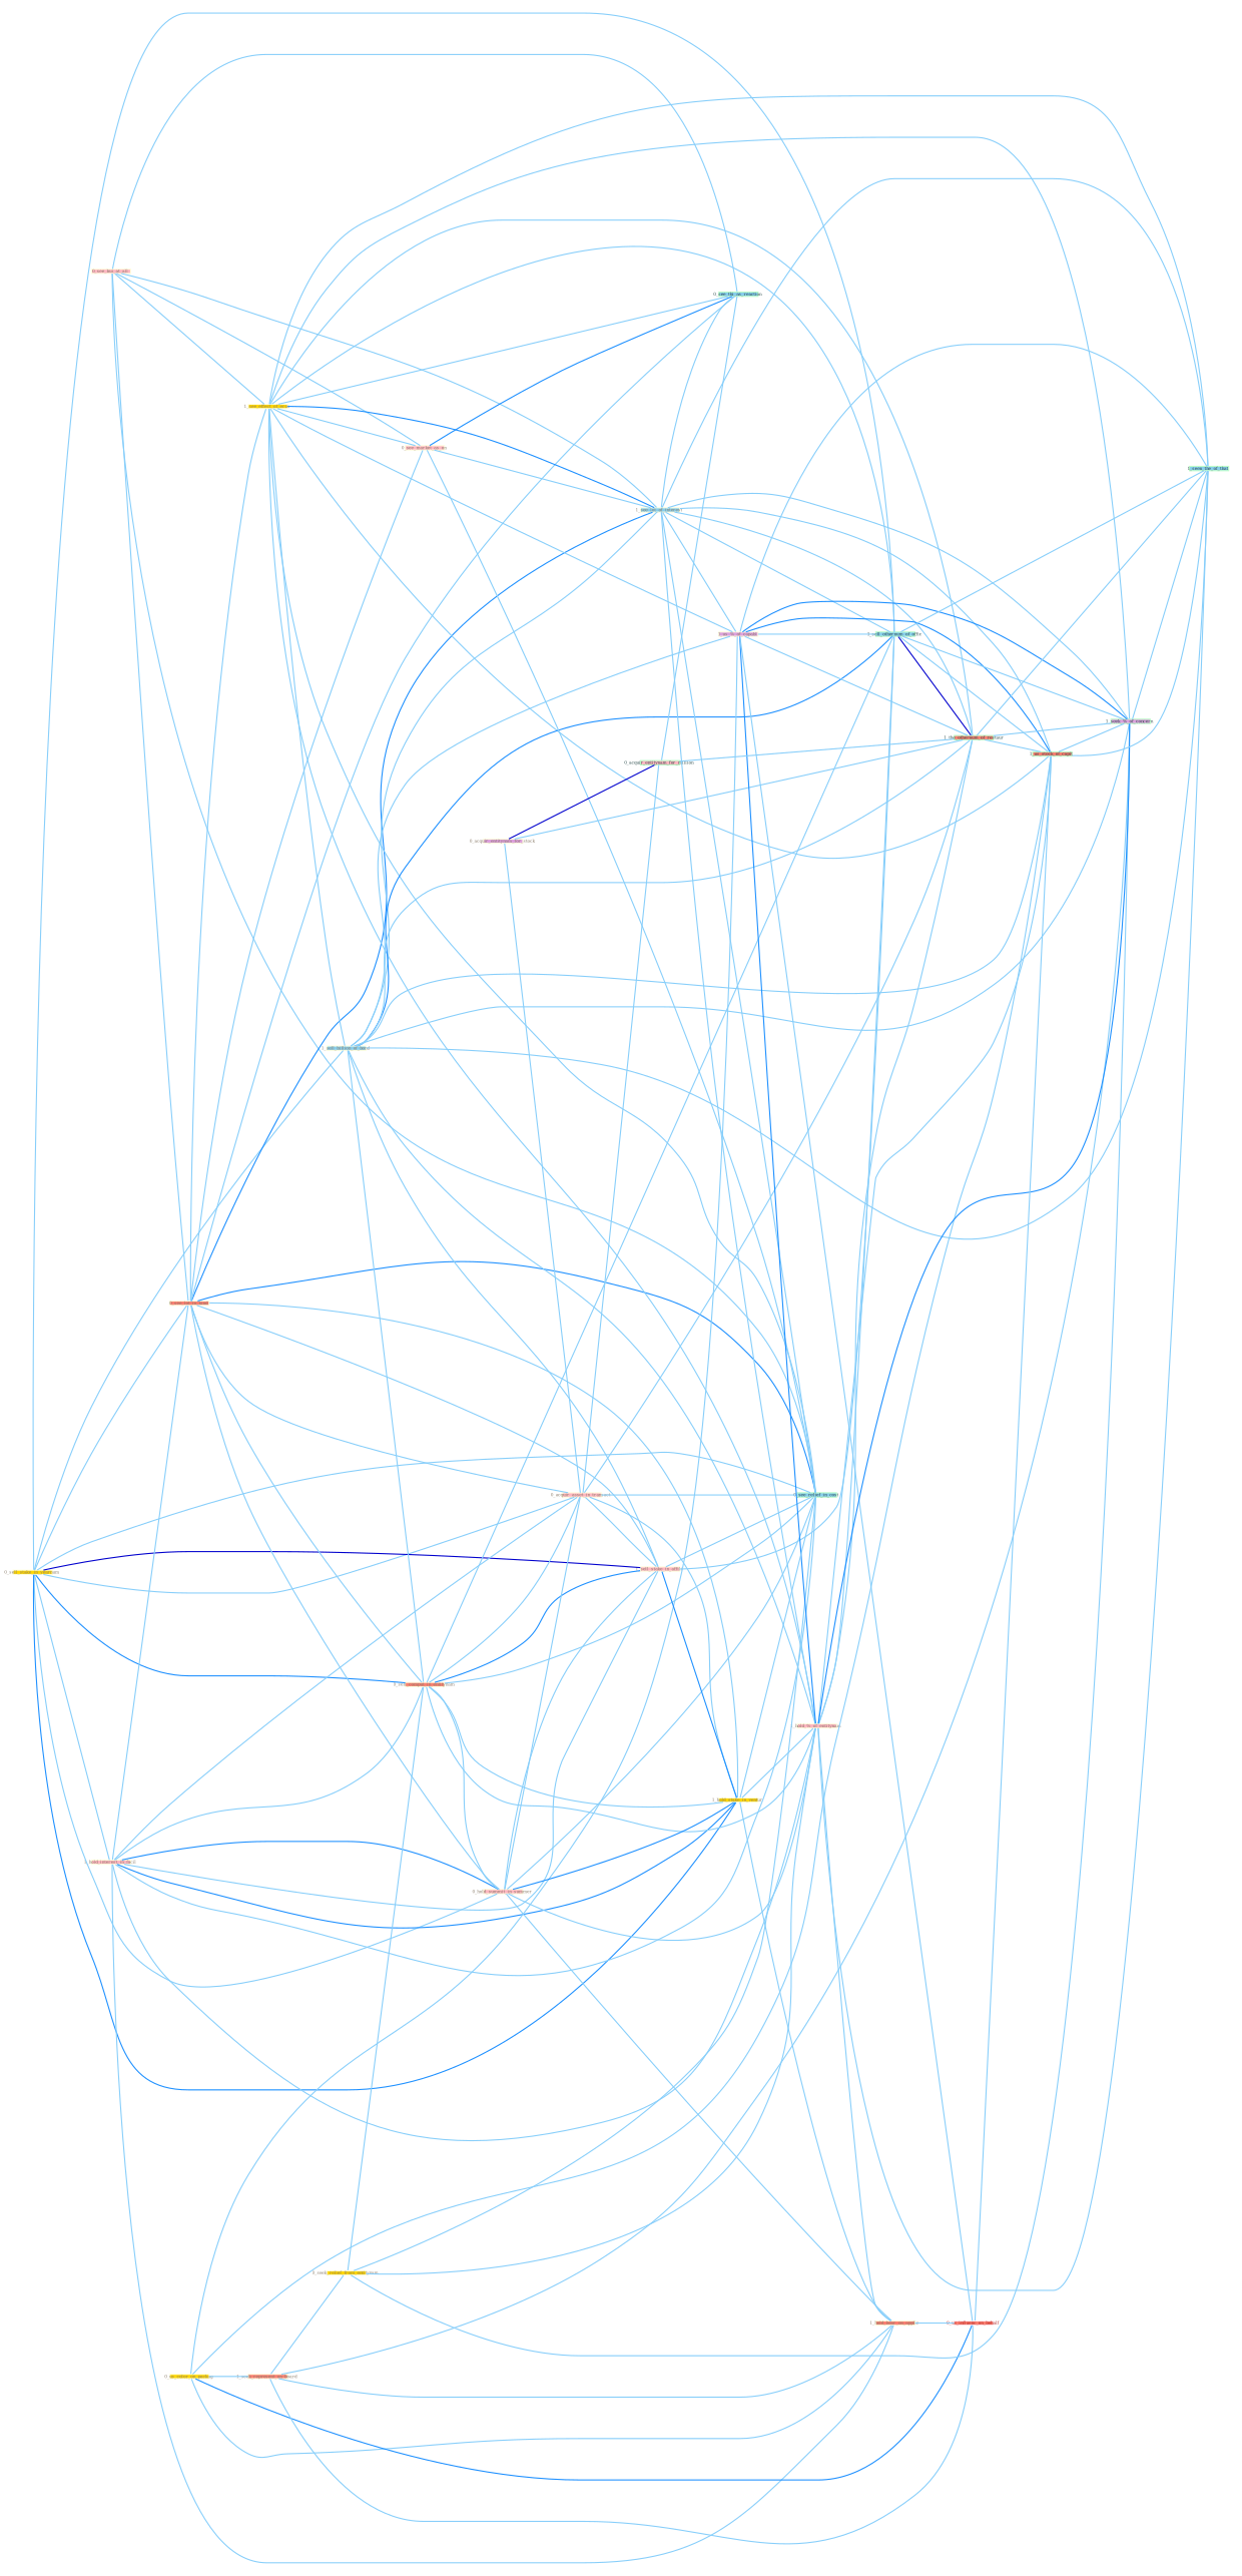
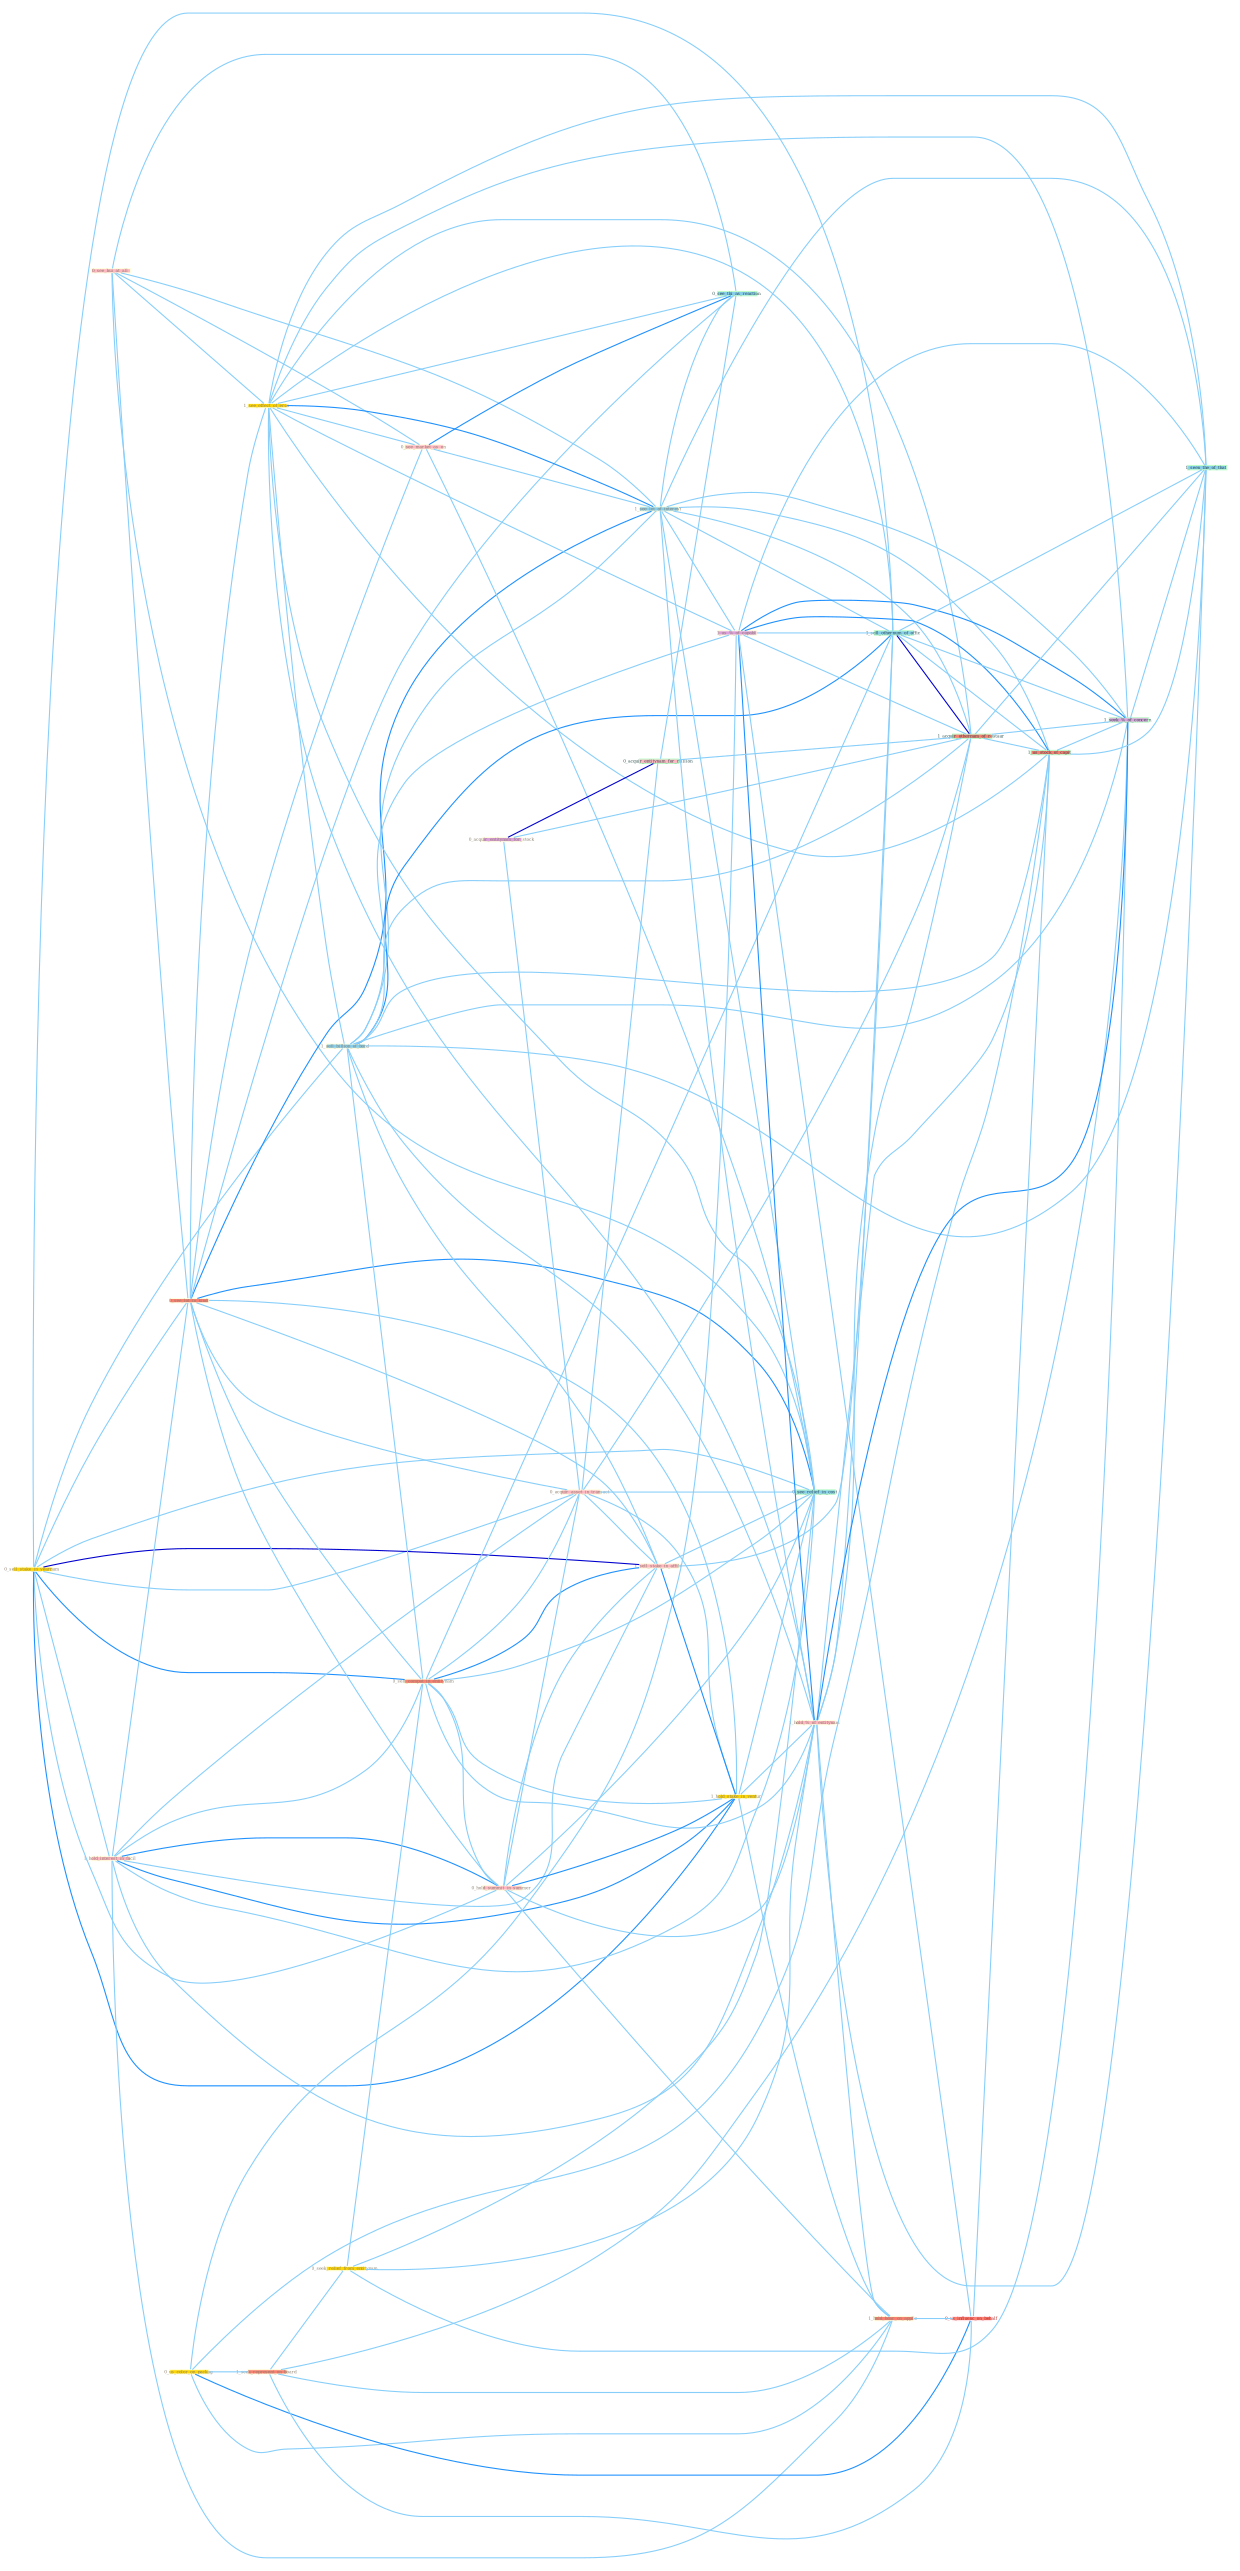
  graph {
    rankdir=LR
    node [color="#ffffe0" fillcolor=lightpink fixedsize=true fontcolor="#8b7d6b" fontsize=4 shape=polygon style=filled]
    edge [color="#87cefa" w=1]
    "0_see_bui_at_all " [height=.06 width=.5]
    "0_sell_stake_in_yearnum " [fillcolor=gold height=.06 width=.5]
    "1_hold_interest_in_facil " [height=.06 width=.5]
    "0_see_lot_in_kind " [fillcolor=salmon height=.06 width=.5]
    "1_see_effect_of_eros " [fillcolor=gold height=.06 width=.5]
    "1_sell_billion_of_bond " [fillcolor=skyblue height=.06 width=.5]
    "0_us_color_on_packag " [fillcolor=gold height=.06 width=.5]
    "0_see_market_as_on " [height=.06 width=.5]
    "1_seek_represent_on_board " [fillcolor=salmon height=.06 width=.5]
    "0_seek_relief_from_entitynam " [fillcolor=gold height=.06 width=.5]
    "0_acquir_entitynam_for_stock " [fillcolor=plum height=.06 width=.5]
    "0_sell_comput_in_entitynam " [fillcolor=salmon height=.06 width=.5]
    "0_hold_summit_in_summer " [height=.06 width=.5]
    "1_see_lot_of_interest " [fillcolor=skyblue height=.06 width=.5]
    "0_acquir_asset_in_transact " [height=.06 width=.5]
    "1_sell_stake_in_affili " [height=.06 width=.5]
    "1_us_%_of_capabl " [fillcolor=plum height=.06 width=.5]
    "1_hold_stake_in_ventur " [fillcolor=gold height=.06 width=.5]
    "1_hold_%_of_entitynam " [height=.06 width=.5]
    "1_hold_hear_on_applic " [fillcolor=salmon height=.06 width=.5]
    "0_us_influenc_on_behalf " [color="#fff0f5" fillcolor=salmon fontcolor="#b22222" height=.06 width=.5]
    "0_see_relief_in_cost " [color="#BDFCC9" fillcolor=skyblue fontcolor="#2f4f4f" height=.06 width=.5]
    "0_see_thi_as_reaction " [color="#BDFCC9" fillcolor=skyblue fontcolor="#2f4f4f" height=.06 width=.5]
    "1_sell_othernum_of_offic " [color="#BDFCC9" fillcolor=skyblue fontcolor="#2f4f4f" height=.06 width=.5]
-   "1_acquir_othernum_of_restaur " [color="#BDFCC9" fillcolor=salmon fontcolor="#2f4f4f" height=.06 width=.5 label="1_the_othernum_of_restaur"]
+   "1_acquir_othernum_of_restaur " [color="#BDFCC9" fillcolor=salmon fontcolor="#2f4f4f" height=.06 width=.5]
    "1_us_stock_of_capit " [color="#BDFCC9" fillcolor=salmon fontcolor="#2f4f4f" height=.06 width=.5]
    "1_seek_%_of_concern " [color="#BDFCC9" fillcolor=plum fontcolor="#2f4f4f" height=.06 width=.5]
    "1_seen_the_of_that " [color="#BDFCC9" fillcolor=skyblue fontcolor="#2f4f4f" height=.06 width=.5]
    "0_acquir_entitynam_for_million " [color="#BDFCC9" fontcolor="#2f4f4f" height=.06 width=.5]
    subgraph sub_1 {
      "0_see_bui_at_all "
      "0_sell_stake_in_yearnum "
      "1_hold_interest_in_facil "
      "0_see_lot_in_kind "
      "1_see_effect_of_eros "
      "1_sell_billion_of_bond "
      "0_us_color_on_packag "
      "0_see_market_as_on "
      "1_seek_represent_on_board "
      "0_seek_relief_from_entitynam "
      "0_acquir_entitynam_for_stock "
      "0_sell_comput_in_entitynam "
      "0_hold_summit_in_summer "
      "1_see_lot_of_interest "
      "0_acquir_asset_in_transact "
      "1_sell_stake_in_affili "
      "1_us_%_of_capabl "
      "1_hold_stake_in_ventur "
      "1_hold_%_of_entitynam "
      "1_hold_hear_on_applic "
    }
    subgraph sub_2 {
      "0_us_influenc_on_behalf "
    }
    "0_see_bui_at_all " -- "0_see_lot_in_kind "
    "0_see_bui_at_all " -- "1_see_effect_of_eros "
    "0_see_bui_at_all " -- "0_see_market_as_on "
    "0_see_bui_at_all " -- "1_see_lot_of_interest "
    "0_see_bui_at_all " -- "0_see_relief_in_cost "
    "0_see_bui_at_all " -- "0_see_thi_as_reaction "
    "0_sell_stake_in_yearnum " -- "1_hold_interest_in_facil "
    "0_sell_stake_in_yearnum " -- "0_see_lot_in_kind "
    "0_sell_stake_in_yearnum " -- "1_sell_billion_of_bond "
    "0_sell_stake_in_yearnum " -- "0_sell_comput_in_entitynam " [color="#1e90ff" w=2]
    "0_sell_stake_in_yearnum " -- "0_hold_summit_in_summer "
    "0_sell_stake_in_yearnum " -- "0_acquir_asset_in_transact "
    "0_sell_stake_in_yearnum " -- "1_sell_stake_in_affili " [color="#0000cd" w=3]
    "0_sell_stake_in_yearnum " -- "1_hold_stake_in_ventur " [color="#1e90ff" w=2]
    "0_sell_stake_in_yearnum " -- "0_see_relief_in_cost "
    "0_sell_stake_in_yearnum " -- "1_sell_othernum_of_offic "
    "1_hold_interest_in_facil " -- "0_see_lot_in_kind "
    "1_hold_interest_in_facil " -- "0_sell_comput_in_entitynam "
    "1_hold_interest_in_facil " -- "0_hold_summit_in_summer " [color="#1e90ff" w=2]
    "1_hold_interest_in_facil " -- "0_acquir_asset_in_transact "
    "1_hold_interest_in_facil " -- "1_sell_stake_in_affili "
    "1_hold_interest_in_facil " -- "1_hold_stake_in_ventur " [color="#1e90ff" w=2]
    "1_hold_interest_in_facil " -- "1_hold_%_of_entitynam "
    "1_hold_interest_in_facil " -- "1_hold_hear_on_applic "
    "1_hold_interest_in_facil " -- "0_see_relief_in_cost "
    "0_see_lot_in_kind " -- "1_see_effect_of_eros "
    "0_see_lot_in_kind " -- "0_see_market_as_on "
    "0_see_lot_in_kind " -- "0_sell_comput_in_entitynam "
    "0_see_lot_in_kind " -- "0_hold_summit_in_summer "
    "0_see_lot_in_kind " -- "1_see_lot_of_interest " [color="#1e90ff" w=2]
    "0_see_lot_in_kind " -- "0_acquir_asset_in_transact "
    "0_see_lot_in_kind " -- "1_sell_stake_in_affili "
    "0_see_lot_in_kind " -- "1_hold_stake_in_ventur "
    "0_see_lot_in_kind " -- "0_see_relief_in_cost " [color="#1e90ff" w=2]
    "0_see_lot_in_kind " -- "0_see_thi_as_reaction "
    "1_see_effect_of_eros " -- "1_sell_billion_of_bond "
    "1_see_effect_of_eros " -- "0_see_market_as_on "
    "1_see_effect_of_eros " -- "1_see_lot_of_interest " [color="#1e90ff" w=2]
    "1_see_effect_of_eros " -- "1_us_%_of_capabl "
    "1_see_effect_of_eros " -- "1_hold_%_of_entitynam "
    "1_see_effect_of_eros " -- "0_see_relief_in_cost "
    "1_see_effect_of_eros " -- "0_see_thi_as_reaction "
    "1_see_effect_of_eros " -- "1_sell_othernum_of_offic "
    "1_see_effect_of_eros " -- "1_acquir_othernum_of_restaur "
    "1_see_effect_of_eros " -- "1_us_stock_of_capit "
    "1_see_effect_of_eros " -- "1_seek_%_of_concern "
    "1_see_effect_of_eros " -- "1_seen_the_of_that "
    "1_sell_billion_of_bond " -- "0_sell_comput_in_entitynam "
    "1_sell_billion_of_bond " -- "1_see_lot_of_interest "
    "1_sell_billion_of_bond " -- "1_sell_stake_in_affili "
    "1_sell_billion_of_bond " -- "1_us_%_of_capabl "
    "1_sell_billion_of_bond " -- "1_hold_%_of_entitynam "
    "1_sell_billion_of_bond " -- "1_sell_othernum_of_offic " [color="#1e90ff" w=2]
    "1_sell_billion_of_bond " -- "1_acquir_othernum_of_restaur "
    "1_sell_billion_of_bond " -- "1_us_stock_of_capit "
    "1_sell_billion_of_bond " -- "1_seek_%_of_concern "
    "1_sell_billion_of_bond " -- "1_seen_the_of_that "
    "0_us_color_on_packag " -- "1_seek_represent_on_board "
    "0_us_color_on_packag " -- "1_us_%_of_capabl "
    "0_us_color_on_packag " -- "1_hold_hear_on_applic "
    "0_us_color_on_packag " -- "0_us_influenc_on_behalf " [color="#1e90ff" w=2]
    "0_us_color_on_packag " -- "1_us_stock_of_capit "
    "0_see_market_as_on " -- "1_see_lot_of_interest "
    "0_see_market_as_on " -- "0_see_relief_in_cost "
    "0_see_market_as_on " -- "0_see_thi_as_reaction " [color="#1e90ff" w=2]
    "1_seek_represent_on_board " -- "0_seek_relief_from_entitynam "
    "1_seek_represent_on_board " -- "1_hold_hear_on_applic "
    "1_seek_represent_on_board " -- "0_us_influenc_on_behalf "
    "1_seek_represent_on_board " -- "1_seek_%_of_concern "
    "0_seek_relief_from_entitynam " -- "0_sell_comput_in_entitynam "
    "0_seek_relief_from_entitynam " -- "1_hold_%_of_entitynam "
    "0_seek_relief_from_entitynam " -- "0_see_relief_in_cost "
    "0_seek_relief_from_entitynam " -- "1_seek_%_of_concern "
    "0_acquir_entitynam_for_stock " -- "0_acquir_asset_in_transact "
    "0_acquir_entitynam_for_stock " -- "1_acquir_othernum_of_restaur "
    "0_acquir_entitynam_for_stock " -- "0_acquir_entitynam_for_million " [color="#0000cd" w=3]
    "0_sell_comput_in_entitynam " -- "0_hold_summit_in_summer "
    "0_sell_comput_in_entitynam " -- "0_acquir_asset_in_transact "
    "0_sell_comput_in_entitynam " -- "1_sell_stake_in_affili " [color="#1e90ff" w=2]
    "0_sell_comput_in_entitynam " -- "1_hold_stake_in_ventur "
    "0_sell_comput_in_entitynam " -- "1_hold_%_of_entitynam "
    "0_sell_comput_in_entitynam " -- "0_see_relief_in_cost "
    "0_sell_comput_in_entitynam " -- "1_sell_othernum_of_offic "
    "0_hold_summit_in_summer " -- "0_acquir_asset_in_transact "
    "0_hold_summit_in_summer " -- "1_sell_stake_in_affili "
    "0_hold_summit_in_summer " -- "1_hold_stake_in_ventur " [color="#1e90ff" w=2]
    "0_hold_summit_in_summer " -- "1_hold_%_of_entitynam "
    "0_hold_summit_in_summer " -- "1_hold_hear_on_applic "
    "0_hold_summit_in_summer " -- "0_see_relief_in_cost "
    "1_see_lot_of_interest " -- "1_us_%_of_capabl "
    "1_see_lot_of_interest " -- "1_hold_%_of_entitynam "
    "1_see_lot_of_interest " -- "0_see_relief_in_cost "
    "1_see_lot_of_interest " -- "0_see_thi_as_reaction "
    "1_see_lot_of_interest " -- "1_sell_othernum_of_offic "
    "1_see_lot_of_interest " -- "1_acquir_othernum_of_restaur "
    "1_see_lot_of_interest " -- "1_us_stock_of_capit "
    "1_see_lot_of_interest " -- "1_seek_%_of_concern "
    "1_see_lot_of_interest " -- "1_seen_the_of_that "
    "0_acquir_asset_in_transact " -- "1_sell_stake_in_affili "
    "0_acquir_asset_in_transact " -- "1_hold_stake_in_ventur "
    "0_acquir_asset_in_transact " -- "0_see_relief_in_cost "
    "0_acquir_asset_in_transact " -- "1_acquir_othernum_of_restaur "
    "0_acquir_asset_in_transact " -- "0_acquir_entitynam_for_million "
    "1_sell_stake_in_affili " -- "1_hold_stake_in_ventur " [color="#1e90ff" w=2]
    "1_sell_stake_in_affili " -- "0_see_relief_in_cost "
    "1_sell_stake_in_affili " -- "1_sell_othernum_of_offic "
    "1_us_%_of_capabl " -- "1_hold_%_of_entitynam " [color="#1e90ff" w=2]
    "1_us_%_of_capabl " -- "0_us_influenc_on_behalf "
    "1_us_%_of_capabl " -- "1_sell_othernum_of_offic "
    "1_us_%_of_capabl " -- "1_acquir_othernum_of_restaur "
    "1_us_%_of_capabl " -- "1_us_stock_of_capit " [color="#1e90ff" w=2]
    "1_us_%_of_capabl " -- "1_seek_%_of_concern " [color="#1e90ff" w=2]
    "1_us_%_of_capabl " -- "1_seen_the_of_that "
    "1_hold_stake_in_ventur " -- "1_hold_%_of_entitynam "
    "1_hold_stake_in_ventur " -- "1_hold_hear_on_applic "
    "1_hold_stake_in_ventur " -- "0_see_relief_in_cost "
    "1_hold_%_of_entitynam " -- "1_hold_hear_on_applic "
    "1_hold_%_of_entitynam " -- "1_sell_othernum_of_offic "
    "1_hold_%_of_entitynam " -- "1_acquir_othernum_of_restaur "
    "1_hold_%_of_entitynam " -- "1_us_stock_of_capit "
    "1_hold_%_of_entitynam " -- "1_seek_%_of_concern " [color="#1e90ff" w=2]
    "1_hold_%_of_entitynam " -- "1_seen_the_of_that "
    "1_hold_hear_on_applic " -- "0_us_influenc_on_behalf "
    "0_us_influenc_on_behalf " -- "1_us_stock_of_capit "
    "1_sell_othernum_of_offic " -- "1_acquir_othernum_of_restaur " [color="#0000cd" w=2]
    "1_sell_othernum_of_offic " -- "1_us_stock_of_capit "
    "1_sell_othernum_of_offic " -- "1_seek_%_of_concern "
    "1_sell_othernum_of_offic " -- "1_seen_the_of_that "
    "1_acquir_othernum_of_restaur " -- "1_us_stock_of_capit "
    "1_acquir_othernum_of_restaur " -- "1_seek_%_of_concern "
    "1_acquir_othernum_of_restaur " -- "1_seen_the_of_that "
    "1_us_stock_of_capit " -- "1_seek_%_of_concern "
    "1_us_stock_of_capit " -- "1_seen_the_of_that "
    "1_seek_%_of_concern " -- "1_seen_the_of_that "
    "0_acquir_entitynam_for_million " -- "0_see_thi_as_reaction "
    "0_acquir_entitynam_for_million " -- "1_acquir_othernum_of_restaur "
  }
